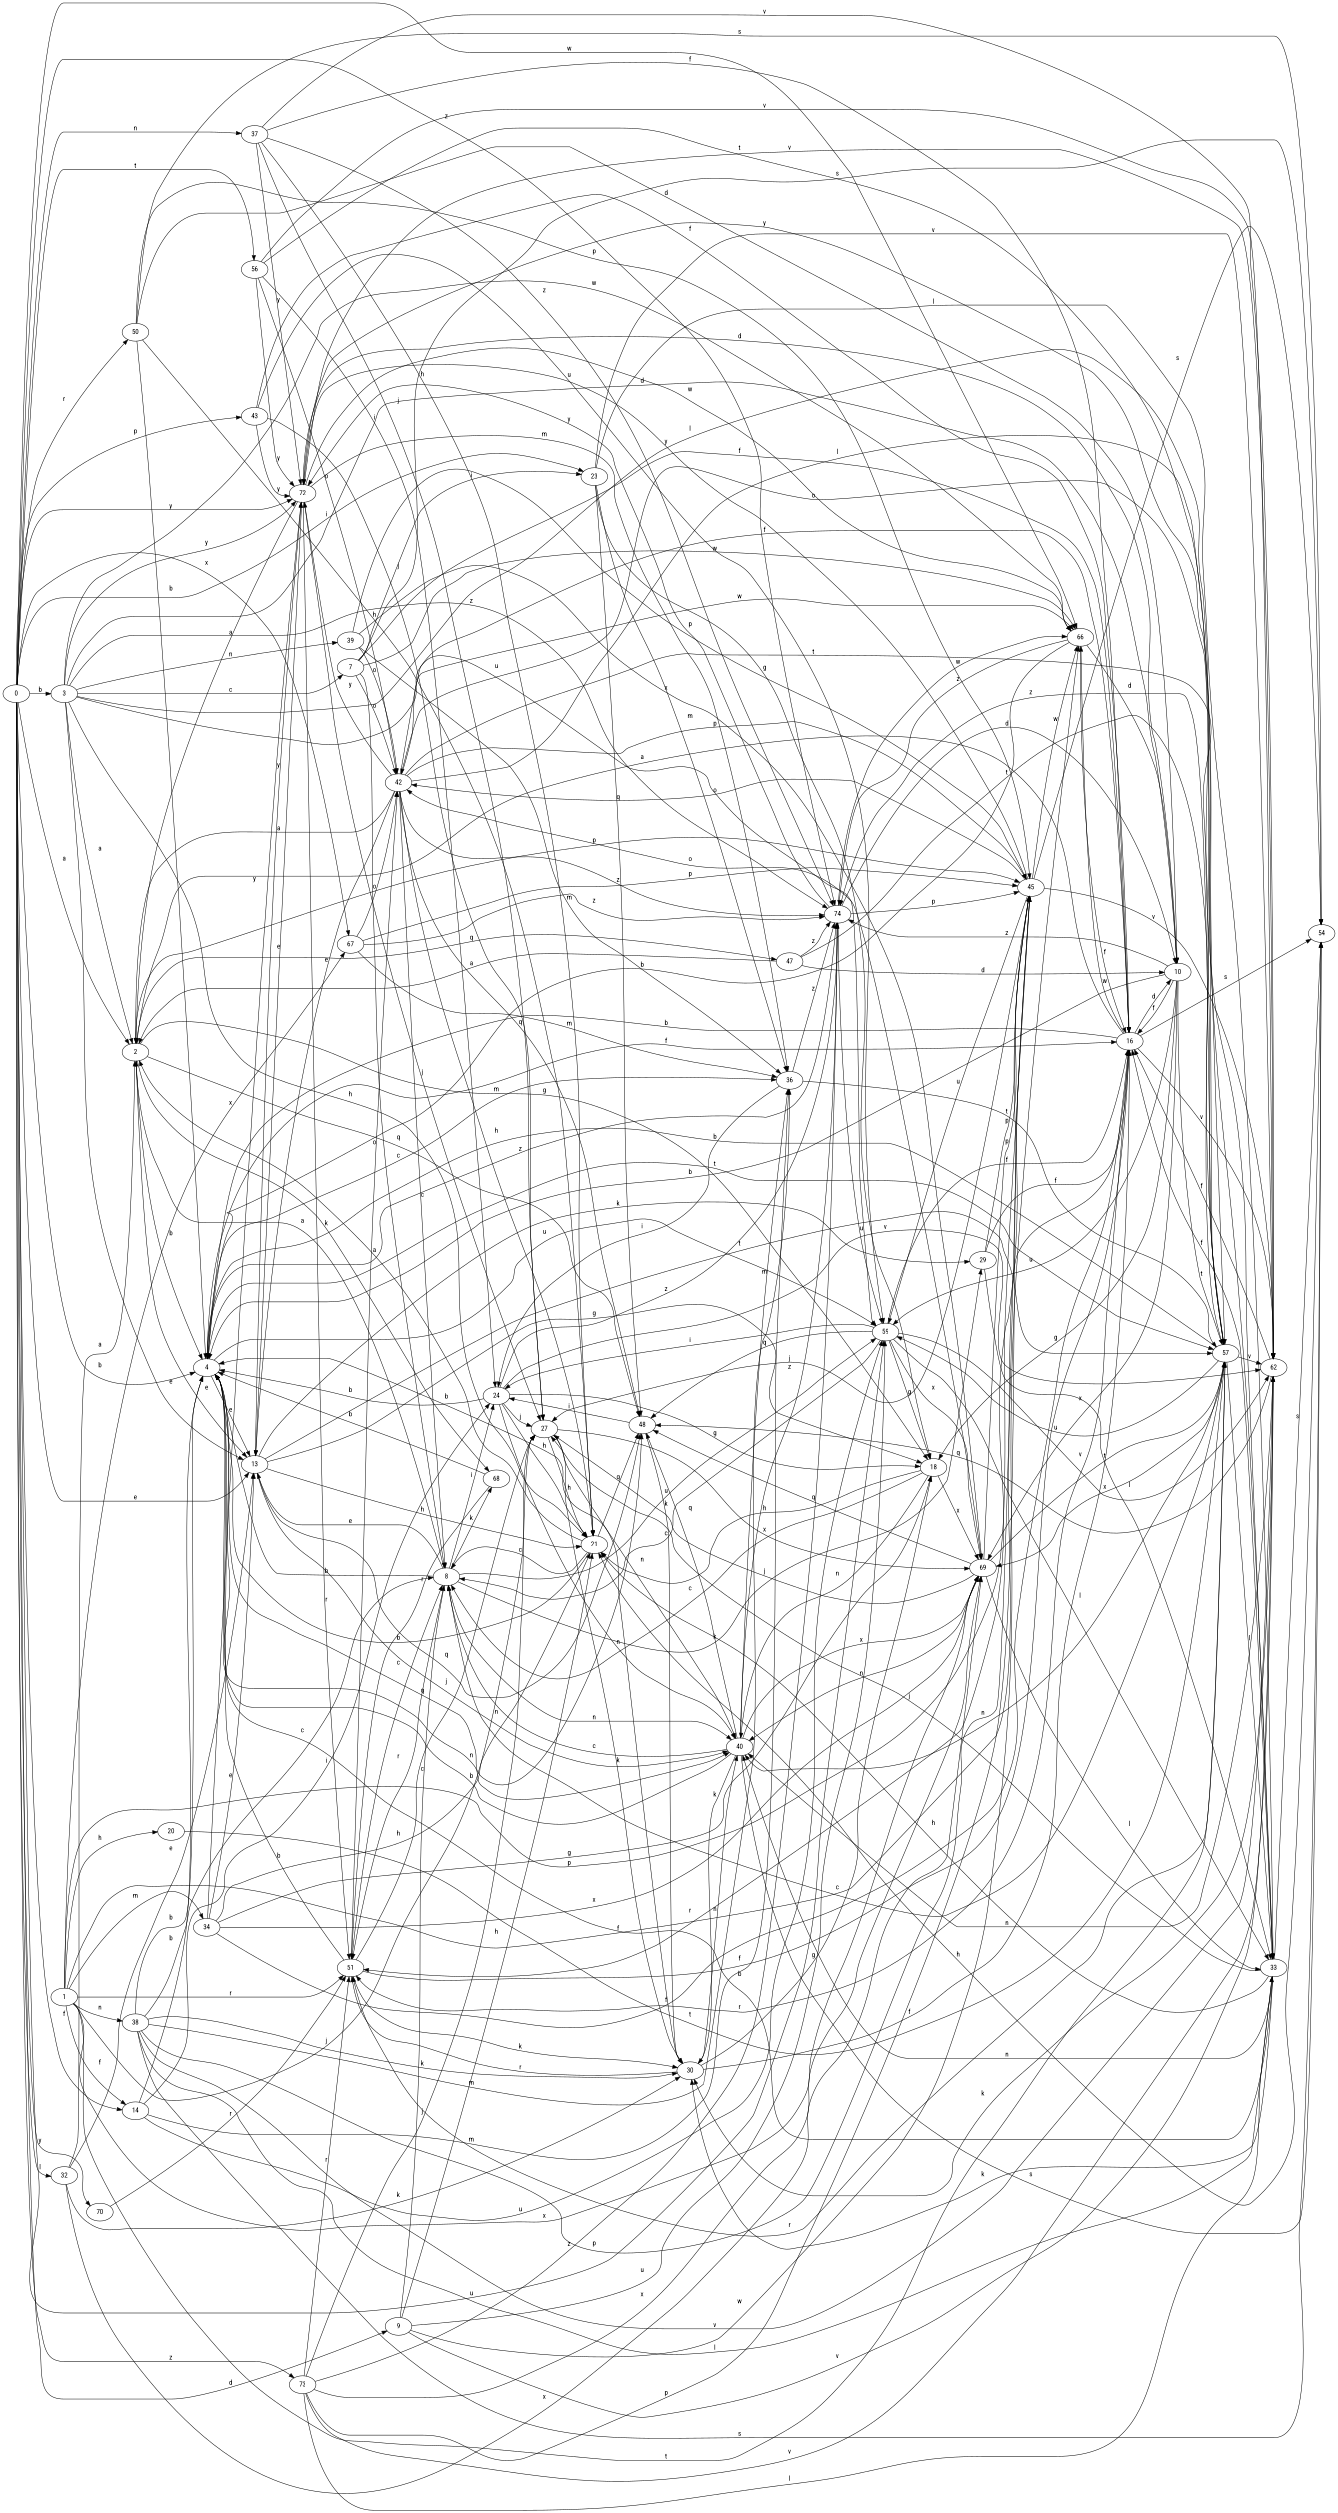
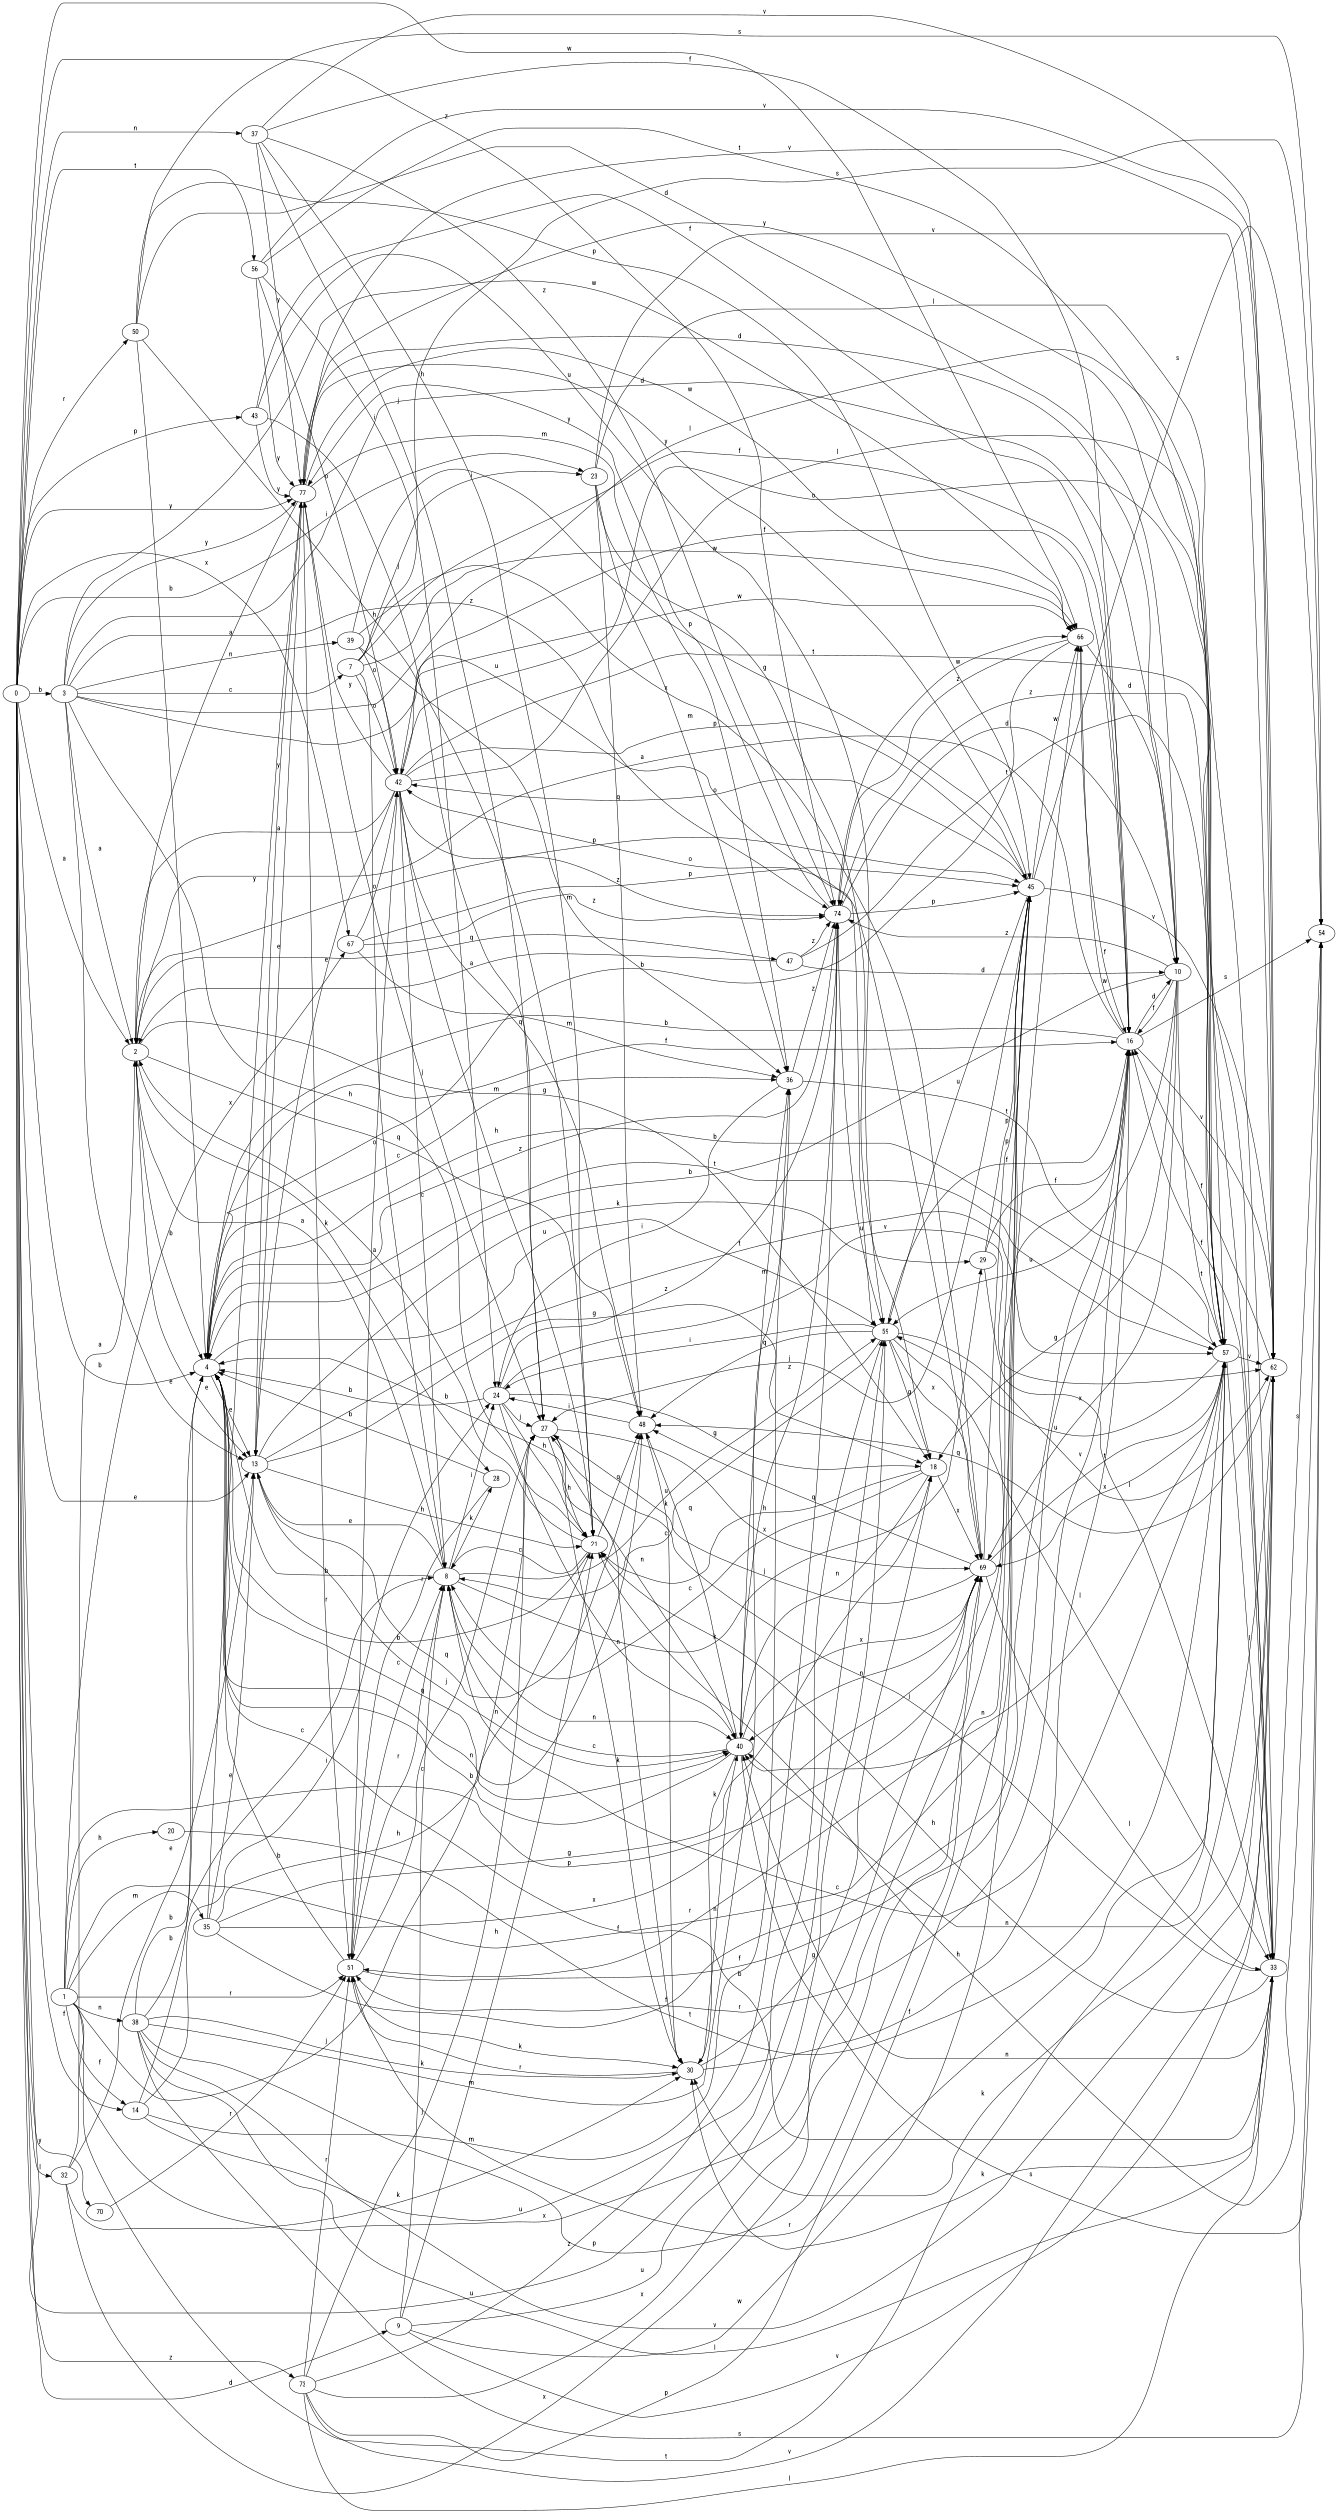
  strict digraph {
    fontname="Roboto Condensed"
    rankdir=LR
    node [fontname="Roboto Condensed"]
    edge [fontname="Roboto Condensed"]
    0
    2
    3
    4
    9
    13
    14
    23
    32
    37
    43
    50
    56
    59
    66
    67
    70
-   72
+   72 [label=77]
    73
    74
    45
    18
-   28 [label=68]
+   28
    47
    48
    7
    10
    21
    33
    39
    16
    57
    36
    40
    8
    62
    29
    24
    69
    30
    27
    54
    42
    51
    1
    20
-   35 [label=34]
+   35
    38
    0 -> 2 [label=a]
    0 -> 3 [label=b]
    0 -> 4 [label=b]
    0 -> 9 [label=d]
    0 -> 13 [label=e]
    0 -> 14 [label=f]
    0 -> 23 [label=i]
    0 -> 32 [label=l]
    0 -> 37 [label=n]
    0 -> 43 [label=p]
    0 -> 50 [label=r]
    0 -> 56 [label=t]
    0 -> 59 [label=u]
    0 -> 66 [label=w]
    0 -> 67 [label=x]
    0 -> 70 [label=y]
    0 -> 72 [label=y]
    0 -> 73 [label=z]
    0 -> 74 [label=z]
    2 -> 4 [label=b]
    2 -> 13 [label=e]
    2 -> 45 [label=p]
    2 -> 18 [label=g]
    2 -> 28 [label=k]
    2 -> 47 [label=q]
    2 -> 48 [label=q]
    3 -> 2 [label=a]
    3 -> 13 [label=e]
    3 -> 59 [label=u]
    3 -> 66 [label=w]
    3 -> 72 [label=y]
    3 -> 74 [label=z]
    3 -> 7 [label=c]
    3 -> 10 [label=d]
    3 -> 21 [label=h]
    3 -> 33 [label=l]
    3 -> 39 [label=n]
    4 -> 13 [label=e]
    4 -> 59 [label=u]
    4 -> 74 [label=z]
    4 -> 48 [label=q]
    4 -> 16 [label=f]
    4 -> 57 [label=t]
    4 -> 36 [label=m]
    4 -> 40 [label=n]
    9 -> 59 [label=u]
    9 -> 66 [label=w]
    9 -> 21 [label=h]
    9 -> 8 [label=c]
    9 -> 62 [label=v]
    13 -> 72 [label=y]
    13 -> 18 [label=g]
    13 -> 48 [label=q]
    13 -> 21 [label=h]
    13 -> 57 [label=t]
    13 -> 40 [label=n]
    13 -> 29 [label=k]
    14 -> 4 [label=b]
    14 -> 59 [label=u]
    14 -> 36 [label=m]
    14 -> 24 [label=i]
    23 -> 18 [label=g]
    23 -> 48 [label=q]
    23 -> 33 [label=l]
    23 -> 36 [label=m]
    23 -> 62 [label=v]
    32 -> 2 [label=a]
    32 -> 13 [label=e]
    32 -> 69 [label=x]
    32 -> 30 [label=k]
    37 -> 72 [label=y]
    37 -> 74 [label=z]
    37 -> 21 [label=h]
    37 -> 16 [label=f]
    37 -> 62 [label=v]
    37 -> 27 [label=j]
    43 -> 59 [label=u]
    43 -> 72 [label=y]
    43 -> 16 [label=f]
    43 -> 27 [label=j]
    50 -> 4 [label=b]
    50 -> 45 [label=p]
    50 -> 10 [label=d]
    50 -> 21 [label=h]
    50 -> 54 [label=s]
    56 -> 72 [label=y]
    56 -> 57 [label=t]
    56 -> 62 [label=v]
    56 -> 24 [label=i]
    56 -> 42 [label=o]
    59 -> 18 [label=g]
    59 -> 48 [label=q]
    59 -> 33 [label=l]
    59 -> 16 [label=f]
    59 -> 8 [label=c]
    59 -> 62 [label=v]
    59 -> 24 [label=i]
    59 -> 69 [label=x]
    66 -> 4 [label=b]
    66 -> 74 [label=z]
    66 -> 10 [label=d]
    66 -> 16 [label=f]
    67 -> 74 [label=z]
    67 -> 45 [label=p]
    67 -> 36 [label=m]
    67 -> 42 [label=o]
    70 -> 51 [label=r]
    72 -> 2 [label=a]
    72 -> 13 [label=e]
    72 -> 66 [label=w]
    72 -> 10 [label=d]
    72 -> 36 [label=m]
    72 -> 62 [label=v]
    72 -> 27 [label=j]
    72 -> 51 [label=r]
    73 -> 74 [label=z]
    73 -> 45 [label=p]
    73 -> 33 [label=l]
    73 -> 62 [label=v]
    73 -> 69 [label=x]
    73 -> 27 [label=j]
    73 -> 51 [label=r]
    74 -> 59 [label=u]
    74 -> 66 [label=w]
    74 -> 72 [label=y]
    74 -> 45 [label=p]
    74 -> 10 [label=d]
    45 -> 59 [label=u]
    45 -> 66 [label=w]
    45 -> 72 [label=y]
    45 -> 62 [label=v]
    45 -> 27 [label=j]
    45 -> 54 [label=s]
    45 -> 42 [label=o]
    45 -> 51 [label=r]
    18 -> 21 [label=h]
    18 -> 40 [label=n]
    18 -> 8 [label=c]
    18 -> 69 [label=x]
    28 -> 4 [label=b]
    28 -> 51 [label=r]
    47 -> 2 [label=a]
    47 -> 74 [label=z]
    47 -> 10 [label=d]
    47 -> 57 [label=t]
    48 -> 24 [label=i]
    48 -> 30 [label=k]
    7 -> 23 [label=i]
    7 -> 66 [label=w]
    7 -> 16 [label=f]
    7 -> 8 [label=c]
    7 -> 54 [label=s]
    7 -> 42 [label=o]
    10 -> 4 [label=b]
    10 -> 59 [label=u]
    10 -> 74 [label=z]
    10 -> 18 [label=g]
    10 -> 16 [label=f]
    10 -> 57 [label=t]
    10 -> 69 [label=x]
    21 -> 2 [label=a]
    21 -> 4 [label=b]
    21 -> 48 [label=q]
    21 -> 8 [label=c]
    33 -> 4 [label=b]
    33 -> 21 [label=h]
    33 -> 16 [label=f]
    33 -> 40 [label=n]
    33 -> 30 [label=k]
    33 -> 27 [label=j]
    33 -> 54 [label=s]
    39 -> 45 [label=p]
    39 -> 36 [label=m]
    39 -> 69 [label=x]
    39 -> 42 [label=o]
    16 -> 2 [label=a]
    16 -> 4 [label=b]
    16 -> 66 [label=w]
    16 -> 10 [label=d]
    16 -> 62 [label=v]
    16 -> 54 [label=s]
    16 -> 51 [label=r]
    57 -> 4 [label=b]
    57 -> 59 [label=u]
    57 -> 72 [label=y]
    57 -> 74 [label=z]
    57 -> 33 [label=l]
    57 -> 40 [label=n]
    57 -> 8 [label=c]
    57 -> 62 [label=v]
    57 -> 69 [label=x]
    57 -> 42 [label=o]
    57 -> 51 [label=r]
    36 -> 74 [label=z]
    36 -> 57 [label=t]
    36 -> 24 [label=i]
    40 -> 4 [label=b]
    40 -> 74 [label=z]
    40 -> 48 [label=q]
    40 -> 36 [label=m]
    40 -> 8 [label=c]
    40 -> 69 [label=x]
    40 -> 30 [label=k]
    40 -> 54 [label=s]
    8 -> 2 [label=a]
    8 -> 4 [label=b]
    8 -> 13 [label=e]
    8 -> 59 [label=u]
    8 -> 28 [label=k]
    8 -> 40 [label=n]
    8 -> 29 [label=k]
    8 -> 24 [label=i]
    8 -> 51 [label=r]
    62 -> 48 [label=q]
    62 -> 16 [label=f]
    62 -> 40 [label=n]
    62 -> 30 [label=k]
    29 -> 45 [label=p]
    29 -> 33 [label=l]
    29 -> 16 [label=f]
    24 -> 4 [label=b]
    24 -> 74 [label=z]
    24 -> 18 [label=g]
    24 -> 21 [label=h]
    24 -> 40 [label=n]
    24 -> 62 [label=v]
    24 -> 27 [label=j]
    69 -> 45 [label=p]
    69 -> 48 [label=q]
    69 -> 33 [label=l]
    69 -> 57 [label=t]
    69 -> 40 [label=n]
    69 -> 27 [label=j]
    69 -> 42 [label=o]
    30 -> 4 [label=b]
    30 -> 18 [label=g]
    30 -> 16 [label=f]
    30 -> 40 [label=n]
    30 -> 51 [label=r]
    27 -> 21 [label=h]
    27 -> 40 [label=n]
    27 -> 69 [label=x]
    27 -> 30 [label=k]
    54 -> 21 [label=h]
    42 -> 2 [label=a]
    42 -> 13 [label=e]
    42 -> 66 [label=w]
    42 -> 72 [label=y]
    42 -> 74 [label=z]
    42 -> 45 [label=p]
    42 -> 48 [label=q]
    42 -> 21 [label=h]
    42 -> 33 [label=l]
    42 -> 16 [label=f]
    42 -> 57 [label=t]
    42 -> 8 [label=c]
    51 -> 4 [label=b]
    51 -> 16 [label=f]
    51 -> 8 [label=c]
    51 -> 30 [label=k]
    51 -> 27 [label=j]
    51 -> 42 [label=o]
    1 -> 14 [label=f]
    1 -> 67 [label=x]
    1 -> 45 [label=p]
    1 -> 16 [label=f]
    1 -> 57 [label=t]
    1 -> 69 [label=x]
    1 -> 27 [label=j]
    1 -> 51 [label=r]
    1 -> 20 [label=h]
    1 -> 35 [label=m]
    1 -> 38 [label=n]
    20 -> 57 [label=t]
    35 -> 13 [label=e]
    35 -> 72 [label=y]
    35 -> 18 [label=g]
    35 -> 21 [label=h]
    35 -> 16 [label=f]
    35 -> 69 [label=x]
    38 -> 4 [label=b]
    38 -> 45 [label=p]
    38 -> 33 [label=l]
    38 -> 36 [label=m]
    38 -> 8 [label=c]
    38 -> 62 [label=v]
    38 -> 30 [label=k]
    38 -> 54 [label=s]
  }
